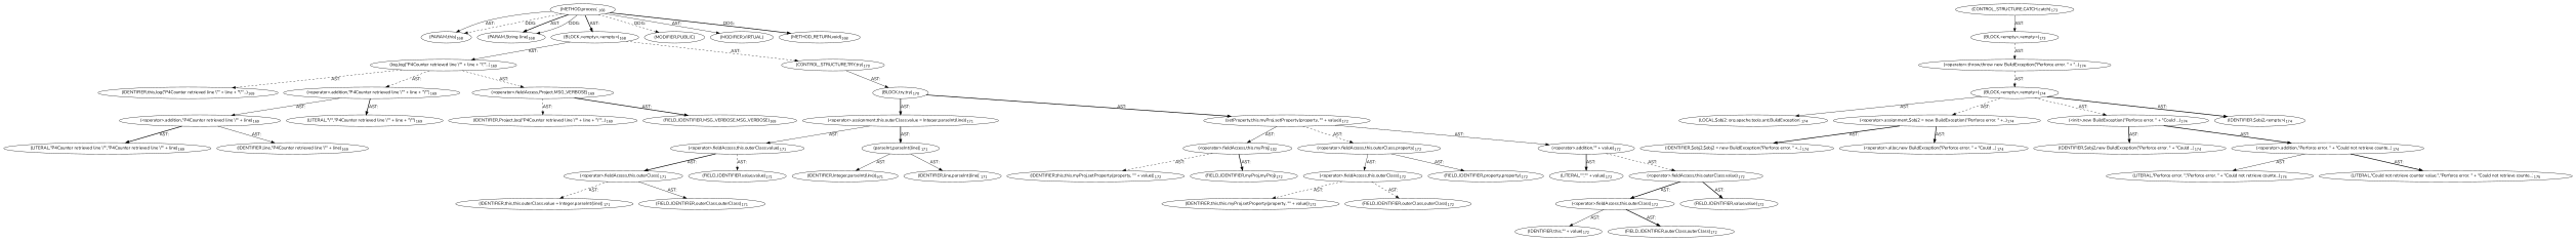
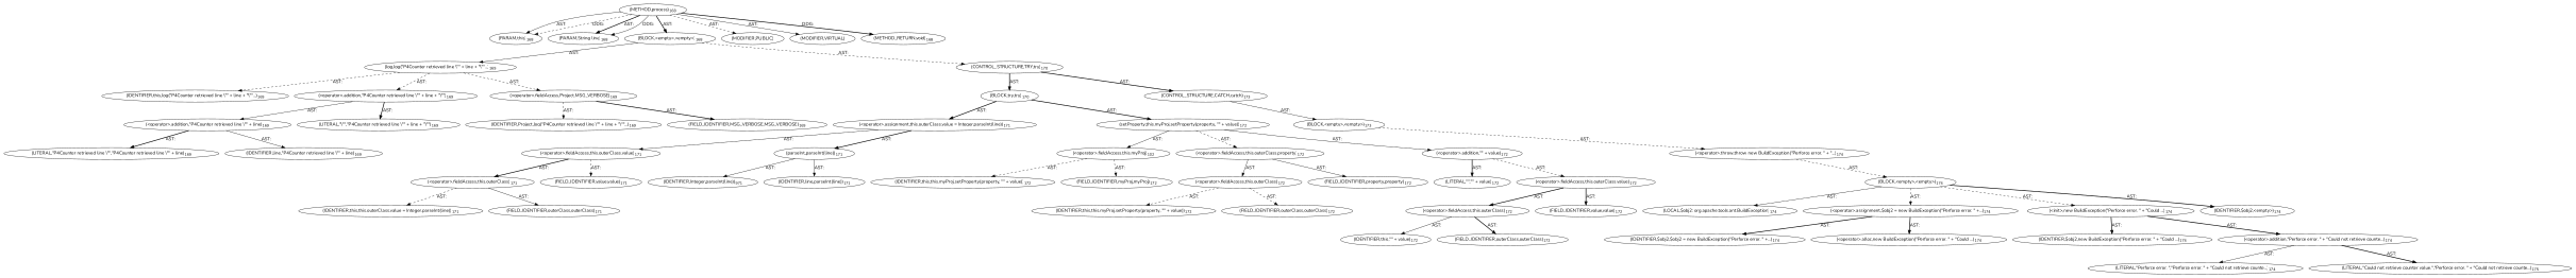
  digraph {
    fontname=Nunito
    node [fontname=Nunito]
    edge [fontname=Nunito style=bold]
    n1 [label=<(METHOD,process)<SUB>168</SUB>>]
    n2 [label=<(PARAM,this)<SUB>168</SUB>>]
    n3 [label=<(PARAM,String line)<SUB>168</SUB>>]
    n4 [label=<(BLOCK,&lt;empty&gt;,&lt;empty&gt;)<SUB>168</SUB>>]
    n5 [label=<(MODIFIER,PUBLIC)>]
    n6 [label=<(MODIFIER,VIRTUAL)>]
    n7 [label=<(METHOD_RETURN,void)<SUB>168</SUB>>]
    n8 [label=<(log,log(&quot;P4Counter retrieved line \&quot;&quot; + line + &quot;\&quot;&quot;...)<SUB>169</SUB>>]
    n9 [label=<(CONTROL_STRUCTURE,TRY,try)<SUB>170</SUB>>]
    n10 [label=<(IDENTIFIER,this,log(&quot;P4Counter retrieved line \&quot;&quot; + line + &quot;\&quot;&quot;...)<SUB>169</SUB>>]
    n11 [label=<(&lt;operator&gt;.addition,&quot;P4Counter retrieved line \&quot;&quot; + line + &quot;\&quot;&quot;)<SUB>169</SUB>>]
    n12 [label=<(&lt;operator&gt;.fieldAccess,Project.MSG_VERBOSE)<SUB>169</SUB>>]
    n13 [label=<(BLOCK,try,try)<SUB>170</SUB>>]
    n14 [label=<(CONTROL_STRUCTURE,CATCH,catch)<SUB>173</SUB>>]
    n15 [label=<(&lt;operator&gt;.addition,&quot;P4Counter retrieved line \&quot;&quot; + line)<SUB>169</SUB>>]
    n16 [label=<(LITERAL,&quot;\&quot;&quot;,&quot;P4Counter retrieved line \&quot;&quot; + line + &quot;\&quot;&quot;)<SUB>169</SUB>>]
    n17 [label=<(IDENTIFIER,Project,log(&quot;P4Counter retrieved line \&quot;&quot; + line + &quot;\&quot;&quot;...)<SUB>169</SUB>>]
    n18 [label=<(FIELD_IDENTIFIER,MSG_VERBOSE,MSG_VERBOSE)<SUB>169</SUB>>]
    n19 [label=<(LITERAL,&quot;P4Counter retrieved line \&quot;&quot;,&quot;P4Counter retrieved line \&quot;&quot; + line)<SUB>169</SUB>>]
    n20 [label=<(IDENTIFIER,line,&quot;P4Counter retrieved line \&quot;&quot; + line)<SUB>169</SUB>>]
    n21 [label=<(&lt;operator&gt;.assignment,this.outerClass.value = Integer.parseInt(line))<SUB>171</SUB>>]
    n22 [label=<(setProperty,this.myProj.setProperty(property, &quot;&quot; + value))<SUB>172</SUB>>]
    n23 [label=<(BLOCK,&lt;empty&gt;,&lt;empty&gt;)<SUB>173</SUB>>]
    n24 [label=<(&lt;operator&gt;.fieldAccess,this.outerClass.value)<SUB>171</SUB>>]
    n25 [label=<(parseInt,parseInt(line))<SUB>171</SUB>>]
    n26 [label=<(&lt;operator&gt;.fieldAccess,this.myProj)<SUB>102</SUB>>]
    n27 [label=<(&lt;operator&gt;.fieldAccess,this.outerClass.property)<SUB>172</SUB>>]
    n28 [label=<(&lt;operator&gt;.addition,&quot;&quot; + value)<SUB>172</SUB>>]
    n29 [label=<(&lt;operator&gt;.fieldAccess,this.outerClass)<SUB>171</SUB>>]
    n30 [label=<(FIELD_IDENTIFIER,value,value)<SUB>171</SUB>>]
    n31 [label=<(IDENTIFIER,Integer,parseInt(line))<SUB>971</SUB>>]
    n32 [label=<(IDENTIFIER,line,parseInt(line))<SUB>171</SUB>>]
    n33 [label=<(IDENTIFIER,this,this.outerClass.value = Integer.parseInt(line))<SUB>171</SUB>>]
    n34 [label=<(FIELD_IDENTIFIER,outerClass,outerClass)<SUB>171</SUB>>]
    n35 [label=<(IDENTIFIER,this,this.myProj.setProperty(property, &quot;&quot; + value))<SUB>172</SUB>>]
    n36 [label=<(FIELD_IDENTIFIER,myProj,myProj)<SUB>172</SUB>>]
    n37 [label=<(&lt;operator&gt;.fieldAccess,this.outerClass)<SUB>172</SUB>>]
    n38 [label=<(FIELD_IDENTIFIER,property,property)<SUB>172</SUB>>]
    n39 [label=<(LITERAL,&quot;&quot;,&quot;&quot; + value)<SUB>172</SUB>>]
    n40 [label=<(&lt;operator&gt;.fieldAccess,this.outerClass.value)<SUB>172</SUB>>]
    n41 [label=<(IDENTIFIER,this,this.myProj.setProperty(property, &quot;&quot; + value))<SUB>172</SUB>>]
    n42 [label=<(FIELD_IDENTIFIER,outerClass,outerClass)<SUB>172</SUB>>]
    n43 [label=<(&lt;operator&gt;.fieldAccess,this.outerClass)<SUB>172</SUB>>]
    n44 [label=<(FIELD_IDENTIFIER,value,value)<SUB>172</SUB>>]
    n45 [label=<(IDENTIFIER,this,&quot;&quot; + value)<SUB>172</SUB>>]
    n46 [label=<(FIELD_IDENTIFIER,outerClass,outerClass)<SUB>172</SUB>>]
    n47 [label=<(&lt;operator&gt;.throw,throw new BuildException(&quot;Perforce error. &quot; + &quot;...)<SUB>174</SUB>>]
    n48 [label=<(BLOCK,&lt;empty&gt;,&lt;empty&gt;)<SUB>174</SUB>>]
    n49 [label=<(LOCAL,$obj2: org.apache.tools.ant.BuildException)<SUB>174</SUB>>]
    n50 [label=<(&lt;operator&gt;.assignment,$obj2 = new BuildException(&quot;Perforce error. &quot; +...)<SUB>174</SUB>>]
    n51 [label=<(&lt;init&gt;,new BuildException(&quot;Perforce error. &quot; + &quot;Could ...)<SUB>174</SUB>>]
    n52 [label=<(IDENTIFIER,$obj2,&lt;empty&gt;)<SUB>174</SUB>>]
    n53 [label=<(IDENTIFIER,$obj2,$obj2 = new BuildException(&quot;Perforce error. &quot; +...)<SUB>174</SUB>>]
    n54 [label=<(&lt;operator&gt;.alloc,new BuildException(&quot;Perforce error. &quot; + &quot;Could ...)<SUB>174</SUB>>]
    n55 [label=<(IDENTIFIER,$obj2,new BuildException(&quot;Perforce error. &quot; + &quot;Could ...)<SUB>174</SUB>>]
    n56 [label=<(&lt;operator&gt;.addition,&quot;Perforce error. &quot; + &quot;Could not retrieve counte...)<SUB>174</SUB>>]
    n57 [label=<(LITERAL,&quot;Perforce error. &quot;,&quot;Perforce error. &quot; + &quot;Could not retrieve counte...)<SUB>174</SUB>>]
    n58 [label=<(LITERAL,&quot;Could not retrieve counter value.&quot;,&quot;Perforce error. &quot; + &quot;Could not retrieve counte...)<SUB>175</SUB>>]
    n1 -> n2 [label="AST: " style=solid]
    n1 -> n2 [label="DDG: " style=dashed]
    n1 -> n3 [label="AST: "]
    n1 -> n3 [label="DDG: " style=solid]
    n1 -> n4 [label="AST: "]
-   n1 -> n5 [label="DDG: " style=dashed]
+   n1 -> n5 [label="AST: " style=dashed]
    n1 -> n6 [label="AST: " style=solid]
    n1 -> n7 [label="DDG: "]
    n4 -> n8 [label="AST: " style=solid]
    n4 -> n9 [label="AST: " style=dashed]
    n8 -> n10 [label="AST: " style=dashed]
    n8 -> n11 [label="AST: " style=dashed]
    n8 -> n12 [label="AST: " style=dashed]
-   n9 -> n13 [label="AST: " style=solid]
+   n9 -> n13 [label="AST: "]
+   n9 -> n14 [label="AST: "]
    n11 -> n15 [label="AST: " style=solid]
    n11 -> n16 [label="AST: "]
    n12 -> n17 [label="AST: " style=dashed]
    n12 -> n18 [label="AST: "]
    n13 -> n21 [label="AST: "]
    n13 -> n22 [label="AST: "]
    n14 -> n23 [label="AST: " style=solid]
    n15 -> n19 [label="AST: "]
    n15 -> n20 [label="AST: " style=solid]
    n21 -> n24 [label="AST: " style=solid]
    n21 -> n25 [label="AST: "]
    n22 -> n26 [label="AST: " style=solid]
    n22 -> n27 [label="AST: " style=dashed]
    n22 -> n28 [label="AST: " style=solid]
    n23 -> n47 [label="AST: " style=dashed]
    n24 -> n29 [label="AST: "]
    n24 -> n30 [label="AST: " style=dashed]
    n25 -> n31 [label="AST: " style=solid]
    n25 -> n32 [label="AST: " style=solid]
    n26 -> n35 [label="AST: " style=dashed]
-   n26 -> n36 [label="AST: "]
+   n26 -> n36 [label="AST: " style=dashed]
    n27 -> n37 [label="AST: " style=solid]
    n27 -> n38 [label="AST: " style=solid]
    n28 -> n39 [label="AST: "]
    n28 -> n40 [label="AST: " style=dashed]
    n29 -> n33 [label="AST: " style=dashed]
    n29 -> n34 [label="AST: " style=solid]
    n37 -> n41 [label="AST: " style=dashed]
    n37 -> n42 [label="AST: " style=dashed]
    n40 -> n43 [label="AST: "]
    n40 -> n44 [label="AST: "]
    n43 -> n45 [label="AST: " style=solid]
    n43 -> n46 [label="AST: "]
    n47 -> n48 [label="AST: " style=dashed]
    n48 -> n49 [label="AST: " style=solid]
    n48 -> n50 [label="AST: " style=dashed]
    n48 -> n51 [label="AST: " style=dashed]
    n48 -> n52 [label="AST: "]
    n50 -> n53 [label="AST: "]
    n50 -> n54 [label="AST: "]
    n51 -> n55 [label="AST: "]
    n51 -> n56 [label="AST: "]
    n56 -> n57 [label="AST: " style=solid]
    n56 -> n58 [label="AST: "]
  }
